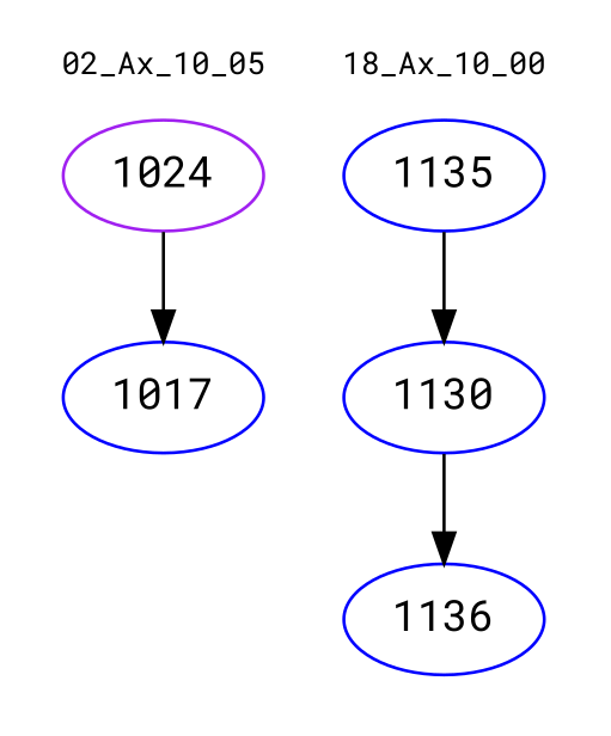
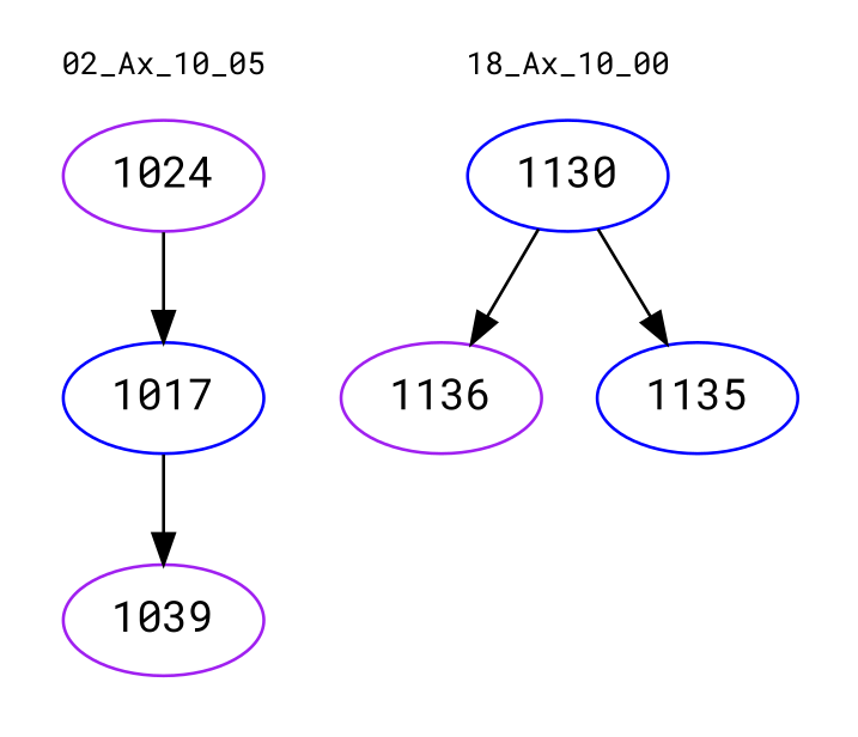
  digraph {
    fontname="Roboto Mono"
    node [color=blue fontname="Roboto Mono"]
    edge [color=black fontname="Roboto Mono"]
    n1 [label=1017]
    n2 [color=purple label=1024]
+   n3 [color=purple label=1039]
    n4 [label=1130]
-   n5 [label=1136]
+   n5 [color=purple label=1136]
    n6 [label=1135]
    subgraph cluster_1 {
      color=white
      fontsize=10
      label="02_Ax_10_05"
      n1
      n2
+     n3
    }
    subgraph cluster_2 {
      color=white
      fontsize=10
      label="18_Ax_10_00"
      n4
      n5
      n6
    }
+   n1 -> n3
    n2 -> n1
    n4 -> n5
-   n6 -> n4
+   n4 -> n6
  }
